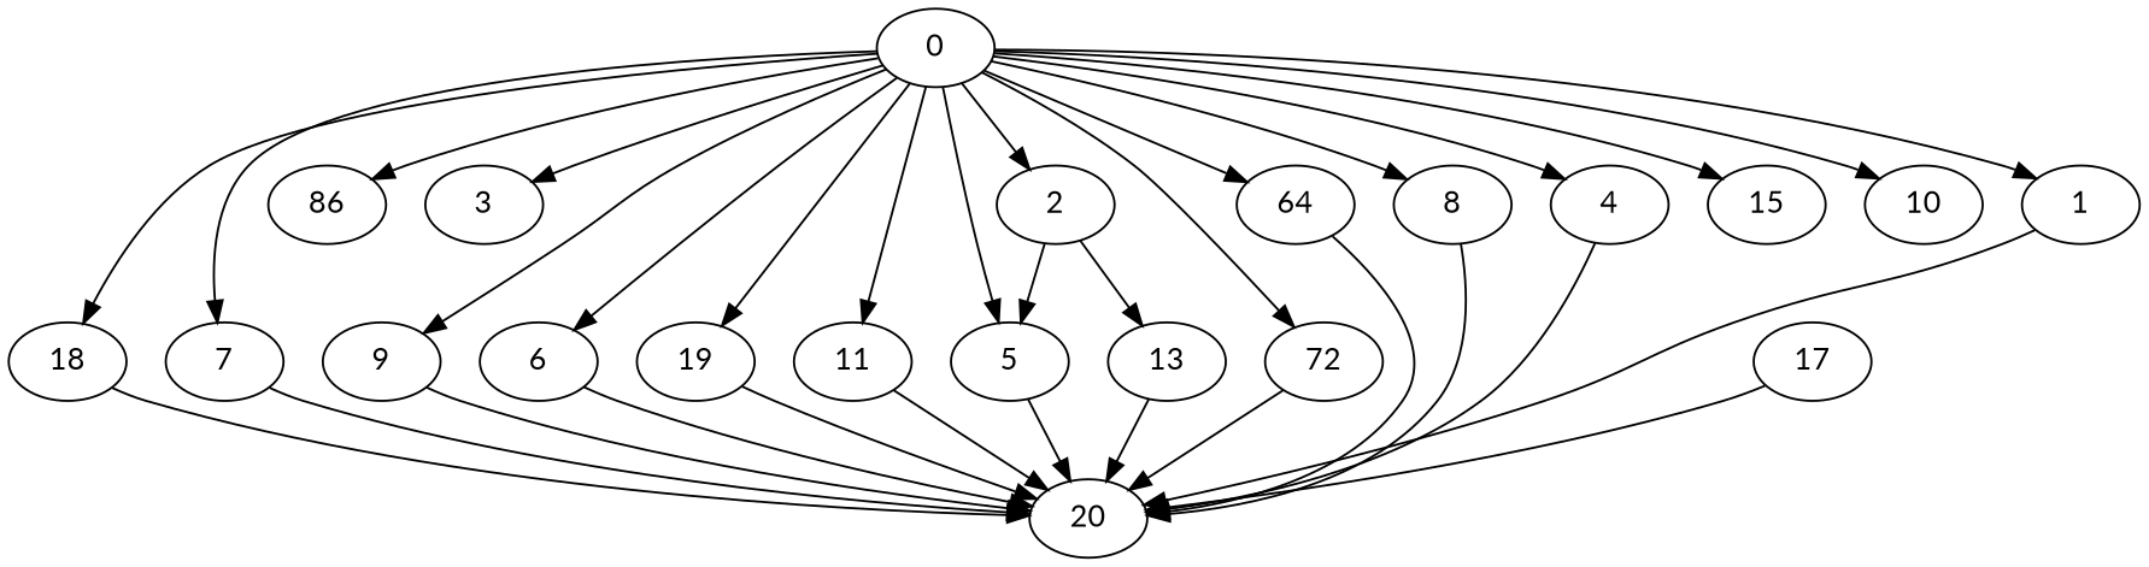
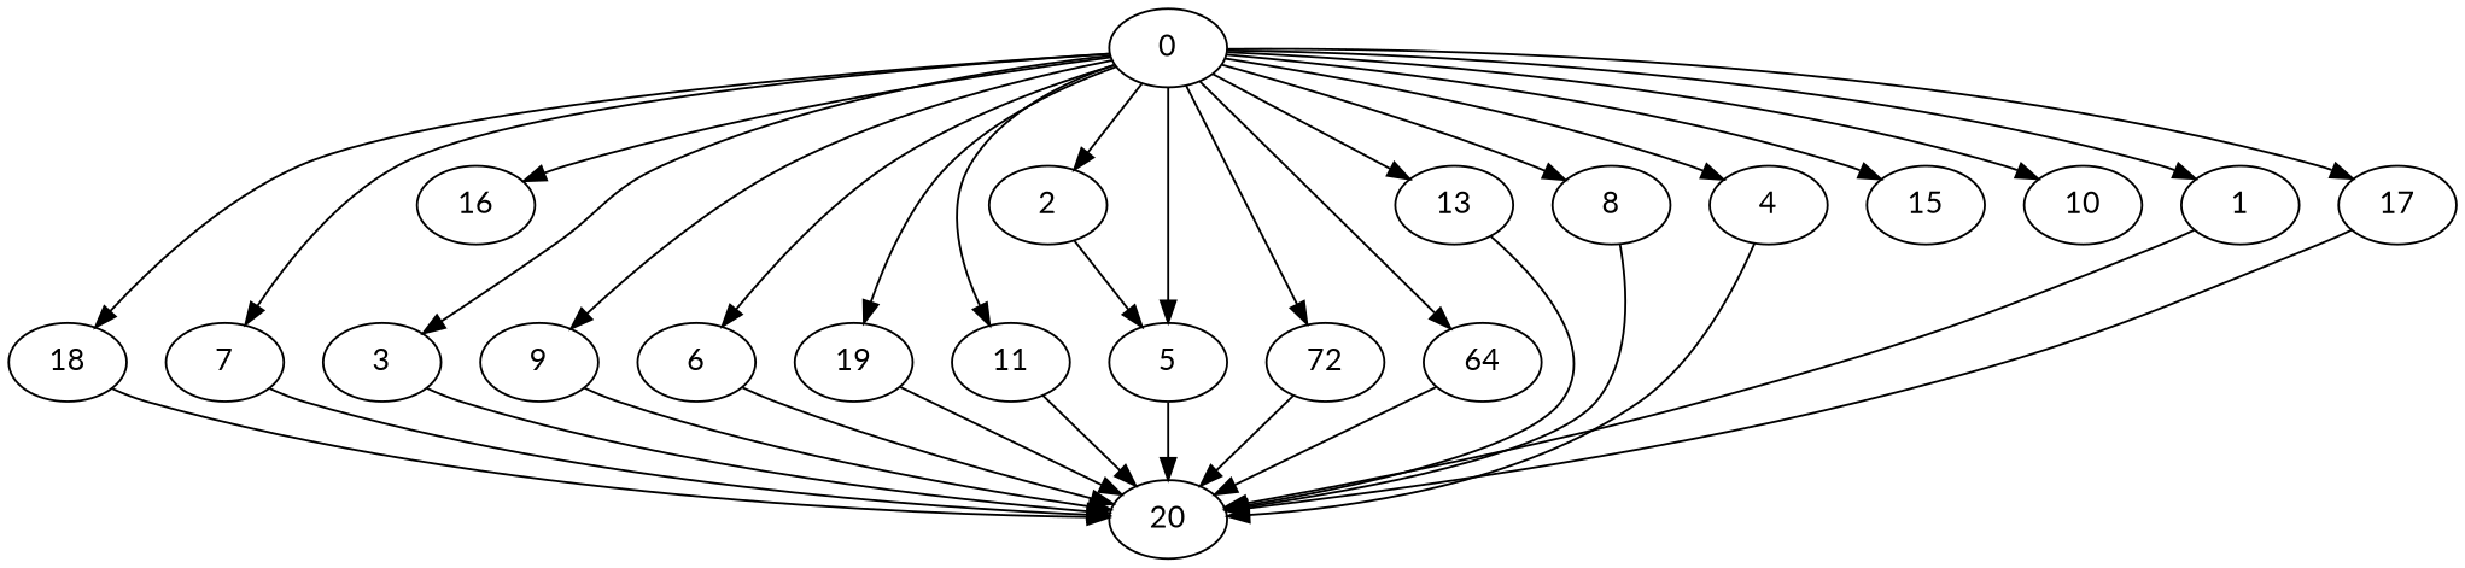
  digraph {
    fontname=Lato
    node [Weight=6 fontname=Lato]
    edge [Weight=51 fontname=Lato]
    0 [Weight=2]
    18 [Weight=9]
    7
-   16 [Weight=9 label=86]
+   16 [Weight=9]
    3 [Weight=5]
    9 [Weight=4]
    6 [Weight=3]
    19 [Weight=7]
    11
    2 [Weight=4]
    5 [Weight=8]
    n12 [label=72]
    n13 [label=64]
    13 [Weight=8]
    8 [Weight=2]
    4 [Weight=9]
    15 [Weight=8]
    10 [Weight=10]
    1 [Weight=5]
    17 [Weight=2]
    20 [Weight=10]
    0 -> 18
    0 -> 7 [Weight=45]
    0 -> 16 [Weight=57]
    0 -> 3 [Weight=45]
    0 -> 9 [Weight=23]
    0 -> 6 [Weight=17]
    0 -> 19
    0 -> 11 [Weight=40]
    0 -> 2 [Weight=28]
    0 -> 5 [Weight=28]
    0 -> n12 [Weight=11]
    0 -> n13 [Weight=28]
-   2 -> 13 [Weight=45]
+   0 -> 13 [Weight=45]
    0 -> 8 [Weight=34]
    0 -> 4 [Weight=34]
    0 -> 15
    0 -> 10 [Weight=17]
    0 -> 1 [Weight=11]
+   0 -> 17 [Weight=11]
    18 -> 20 [Weight=57]
    7 -> 20 [Weight=57]
+   3 -> 20
    9 -> 20
    6 -> 20
    19 -> 20 [Weight=45]
    11 -> 20 [Weight=45]
    2 -> 5 [Weight=40]
    5 -> 20 [Weight=34]
    n12 -> 20 [Weight=34]
    n13 -> 20 [Weight=28]
    13 -> 20 [Weight=23]
    8 -> 20 [Weight=28]
    4 -> 20 [Weight=17]
    1 -> 20 [Weight=11]
    17 -> 20 [Weight=11]
  }
